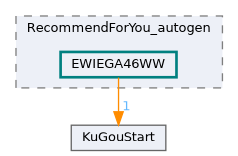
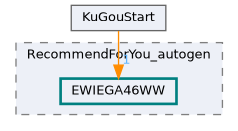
  digraph {
    compound=true
    node [fillcolor="#edf0f7" fontname=Helvetica fontsize=10 shape=box]
    n1 [color=teal height=0.2 label=EWIEGA46WW style="filled,bold" width=0.4]
    n2 [color=gray40 height=0.2 label=KuGouStart style=filled width=0.4]
    subgraph cluster_1 {
      bgcolor="#edf0f7"
      fontname=Helvetica
      fontsize=10
      label=RecommendForYou_autogen
      pencolor=grey50
      style="filled,dashed"
      n1
    }
-   n1 -> n2 [color=darkorange fontcolor=steelblue1 fontname=Helvetica fontsize=10 headlabel=1 labeldistance=1.5 labelfontname=Helvetica labelfontsize=10]
+   n2 -> n1 [color=darkorange fontcolor=steelblue1 fontname=Helvetica fontsize=10 headlabel=1 labeldistance=1.5 labelfontname=Helvetica labelfontsize=10]
  }
